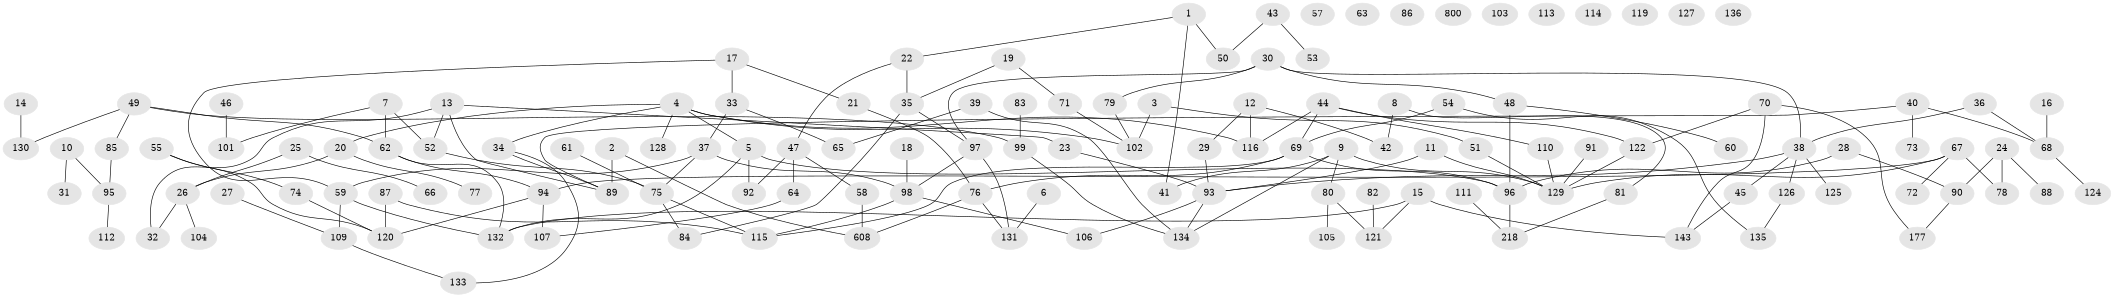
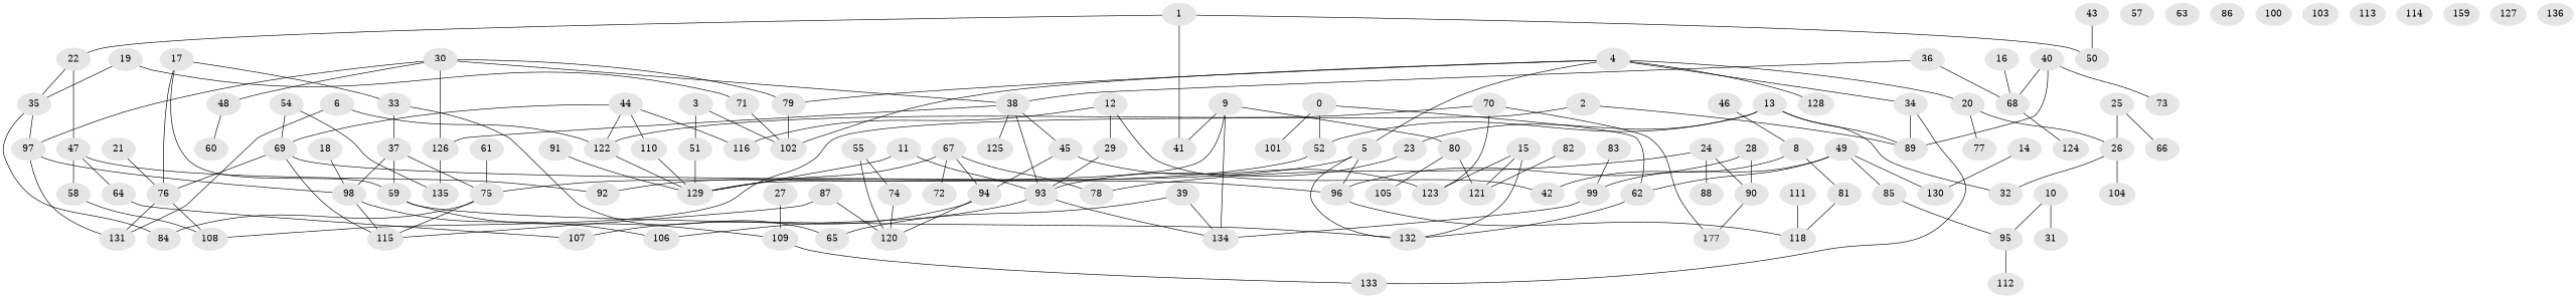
  graph {
    node [color=gray90 style=filled]
    1
    22
    41
    50
    35
    47
    2
    89
-   108 [label=608]
+   108
    3
    51
    102
    129
    4
    5
    20
    34
    79
    128
    92
    96
    132
    26
    77
    133
-   118 [label=218]
+   118
    6
    122
    131
-   7
+   7 [label=0]
    52
    62
    101
    75
    8
    42
    81
    9
    80
    134
    121
    105
    10
    31
    95
    112
    11
    93
    106
    12
    29
    116
    13
    23
    32
    14
    130
    15
-   123 [label=143]
+   123
    16
    68
    124
    17
    33
    59
    76
    37
    65
    109
    18
    98
    115
    19
    71
    97
    84
    104
    21
    58
    64
    24
    78
    88
    90
    n85 [label=177]
    25
    66
    27
    28
    30
    38
    48
    126
    45
    125
    60
    135
    36
    94
    39
    40
    73
    43
-   53
    44
    69
    110
    120
    107
    46
    49
    85
    99
    54
    55
    74
    57
    61
    63
    67
    72
    70
    82
    83
    86
    87
    91
-   100 [label=800]
+   100
    103
    111
    113
    114
-   119
+   119 [label=159]
    127
    136
    1 -- 22
    1 -- 41
    1 -- 50
    22 -- 35
    22 -- 47
    35 -- 97
    35 -- 84
    47 -- 92
    47 -- 58
    47 -- 64
    2 -- 89
    2 -- 108
    3 -- 51
    3 -- 102
    51 -- 129
    4 -- 102
    4 -- 5
    4 -- 20
    4 -- 34
-   4 -- 116
+   4 -- 79
    4 -- 128
    5 -- 92
    5 -- 96
    5 -- 132
    20 -- 26
    20 -- 77
    34 -- 89
    34 -- 133
    79 -- 102
    96 -- 118
    26 -- 32
    26 -- 104
+   6 -- 122
    6 -- 131
    122 -- 129
    7 -- 52
    7 -- 62
    7 -- 101
    52 -- 75
    62 -- 132
    75 -- 115
    75 -- 84
    8 -- 42
    8 -- 81
    81 -- 118
    9 -- 41
    9 -- 129
    9 -- 80
    9 -- 134
    80 -- 121
    80 -- 105
    10 -- 31
    10 -- 95
    95 -- 112
    11 -- 129
    11 -- 93
    93 -- 134
    93 -- 106
    12 -- 42
    12 -- 29
    12 -- 116
    29 -- 93
    13 -- 89
    13 -- 52
    13 -- 23
    13 -- 32
    23 -- 93
    14 -- 130
    15 -- 132
    15 -- 121
    15 -- 123
    16 -- 68
    68 -- 124
    17 -- 33
    17 -- 59
-   17 -- 21
+   17 -- 76
    33 -- 37
    33 -- 65
    59 -- 132
    59 -- 109
    76 -- 108
    76 -- 131
    37 -- 75
    37 -- 59
    37 -- 98
    109 -- 133
    18 -- 98
    98 -- 106
    98 -- 115
    19 -- 35
    19 -- 71
    71 -- 102
    97 -- 131
    97 -- 98
    21 -- 76
    58 -- 108
    64 -- 107
    24 -- 78
    24 -- 88
    24 -- 90
    90 -- n85
    25 -- 26
    25 -- 66
    27 -- 109
    28 -- 96
    28 -- 90
    30 -- 79
    30 -- 97
    30 -- 38
    30 -- 48
+   30 -- 126
    38 -- 93
    38 -- 126
    38 -- 45
    38 -- 125
-   48 -- 96
    48 -- 60
    126 -- 135
    45 -- 123
-   62 -- 94
+   45 -- 94
    36 -- 68
    36 -- 38
    94 -- 120
    94 -- 107
    39 -- 134
    39 -- 65
    40 -- 89
    40 -- 68
    40 -- 73
    43 -- 50
-   43 -- 53
    44 -- 122
    44 -- 116
    44 -- 69
    44 -- 110
    69 -- 96
    69 -- 76
    69 -- 115
    110 -- 129
-   46 -- 101
+   46 -- 8
    49 -- 62
    49 -- 130
    49 -- 85
    49 -- 99
    85 -- 95
    99 -- 134
    54 -- 135
    54 -- 69
    55 -- 120
    55 -- 74
    74 -- 120
    61 -- 75
    67 -- 129
    67 -- 78
    67 -- 94
    67 -- 72
    70 -- 122
    70 -- 123
    70 -- n85
    82 -- 121
    83 -- 99
    87 -- 115
    87 -- 120
    91 -- 129
    111 -- 118
  }
